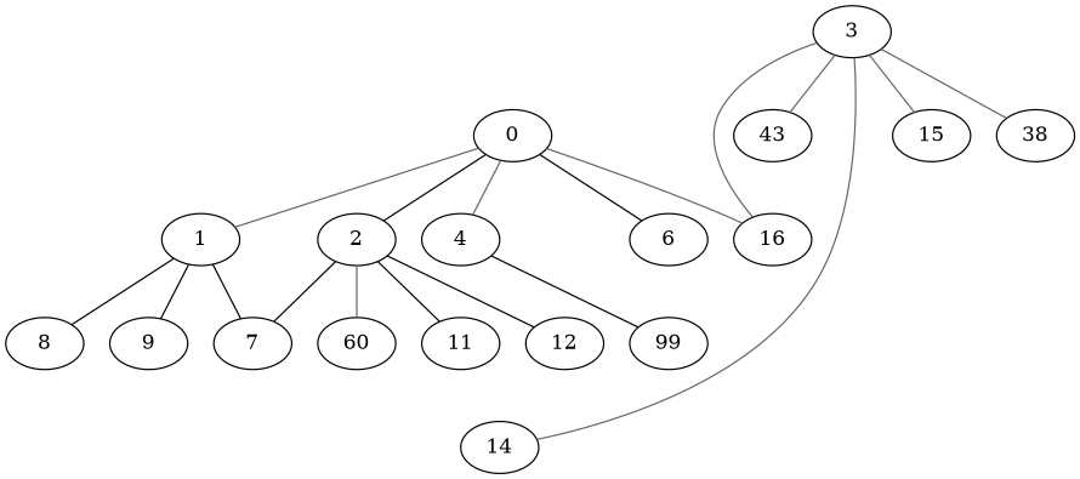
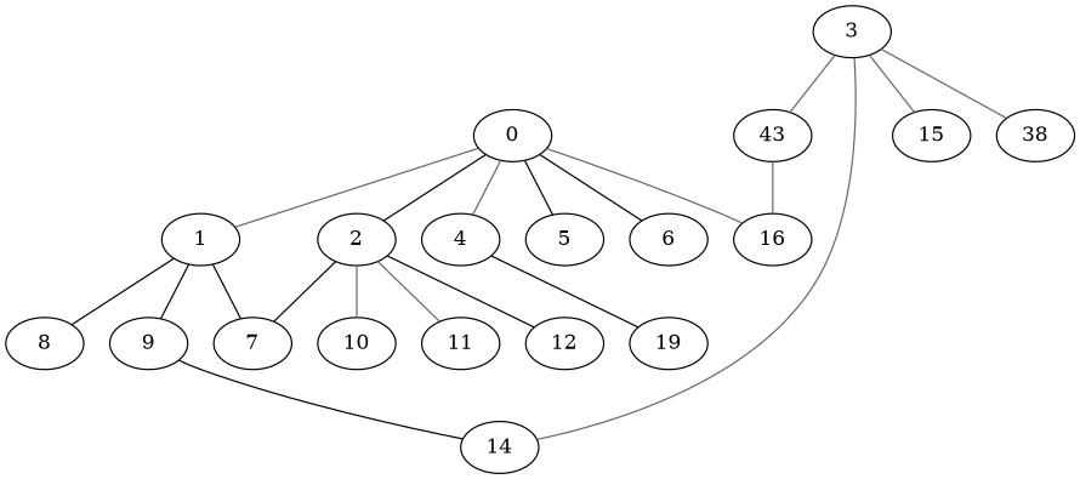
  graph {
    edge [color=gray40]
    0
    1
    2
    4
+   5
    6
    16
    8
    9
    7
-   10 [label=60]
+   10
    11
    12
    n14 [label=43]
    3
    14
    15
    n18 [label=38]
-   19 [label=99]
+   19
    0 -- 1
    0 -- 2 [color=black]
    0 -- 4
+   0 -- 5 [color=black]
    0 -- 6 [color=black]
    0 -- 16
    1 -- 8 [color=black]
    1 -- 9 [color=black]
    1 -- 7 [color=black]
    2 -- 7 [color=black]
    2 -- 10
-   2 -- 11 [color=black]
+   2 -- 11
    2 -- 12 [color=black]
    4 -- 19 [color=black]
-   3 -- 16
+   9 -- 14 [color=black]
+   n14 -- 16
    3 -- n14
    3 -- 14
    3 -- 15
    3 -- n18
  }
